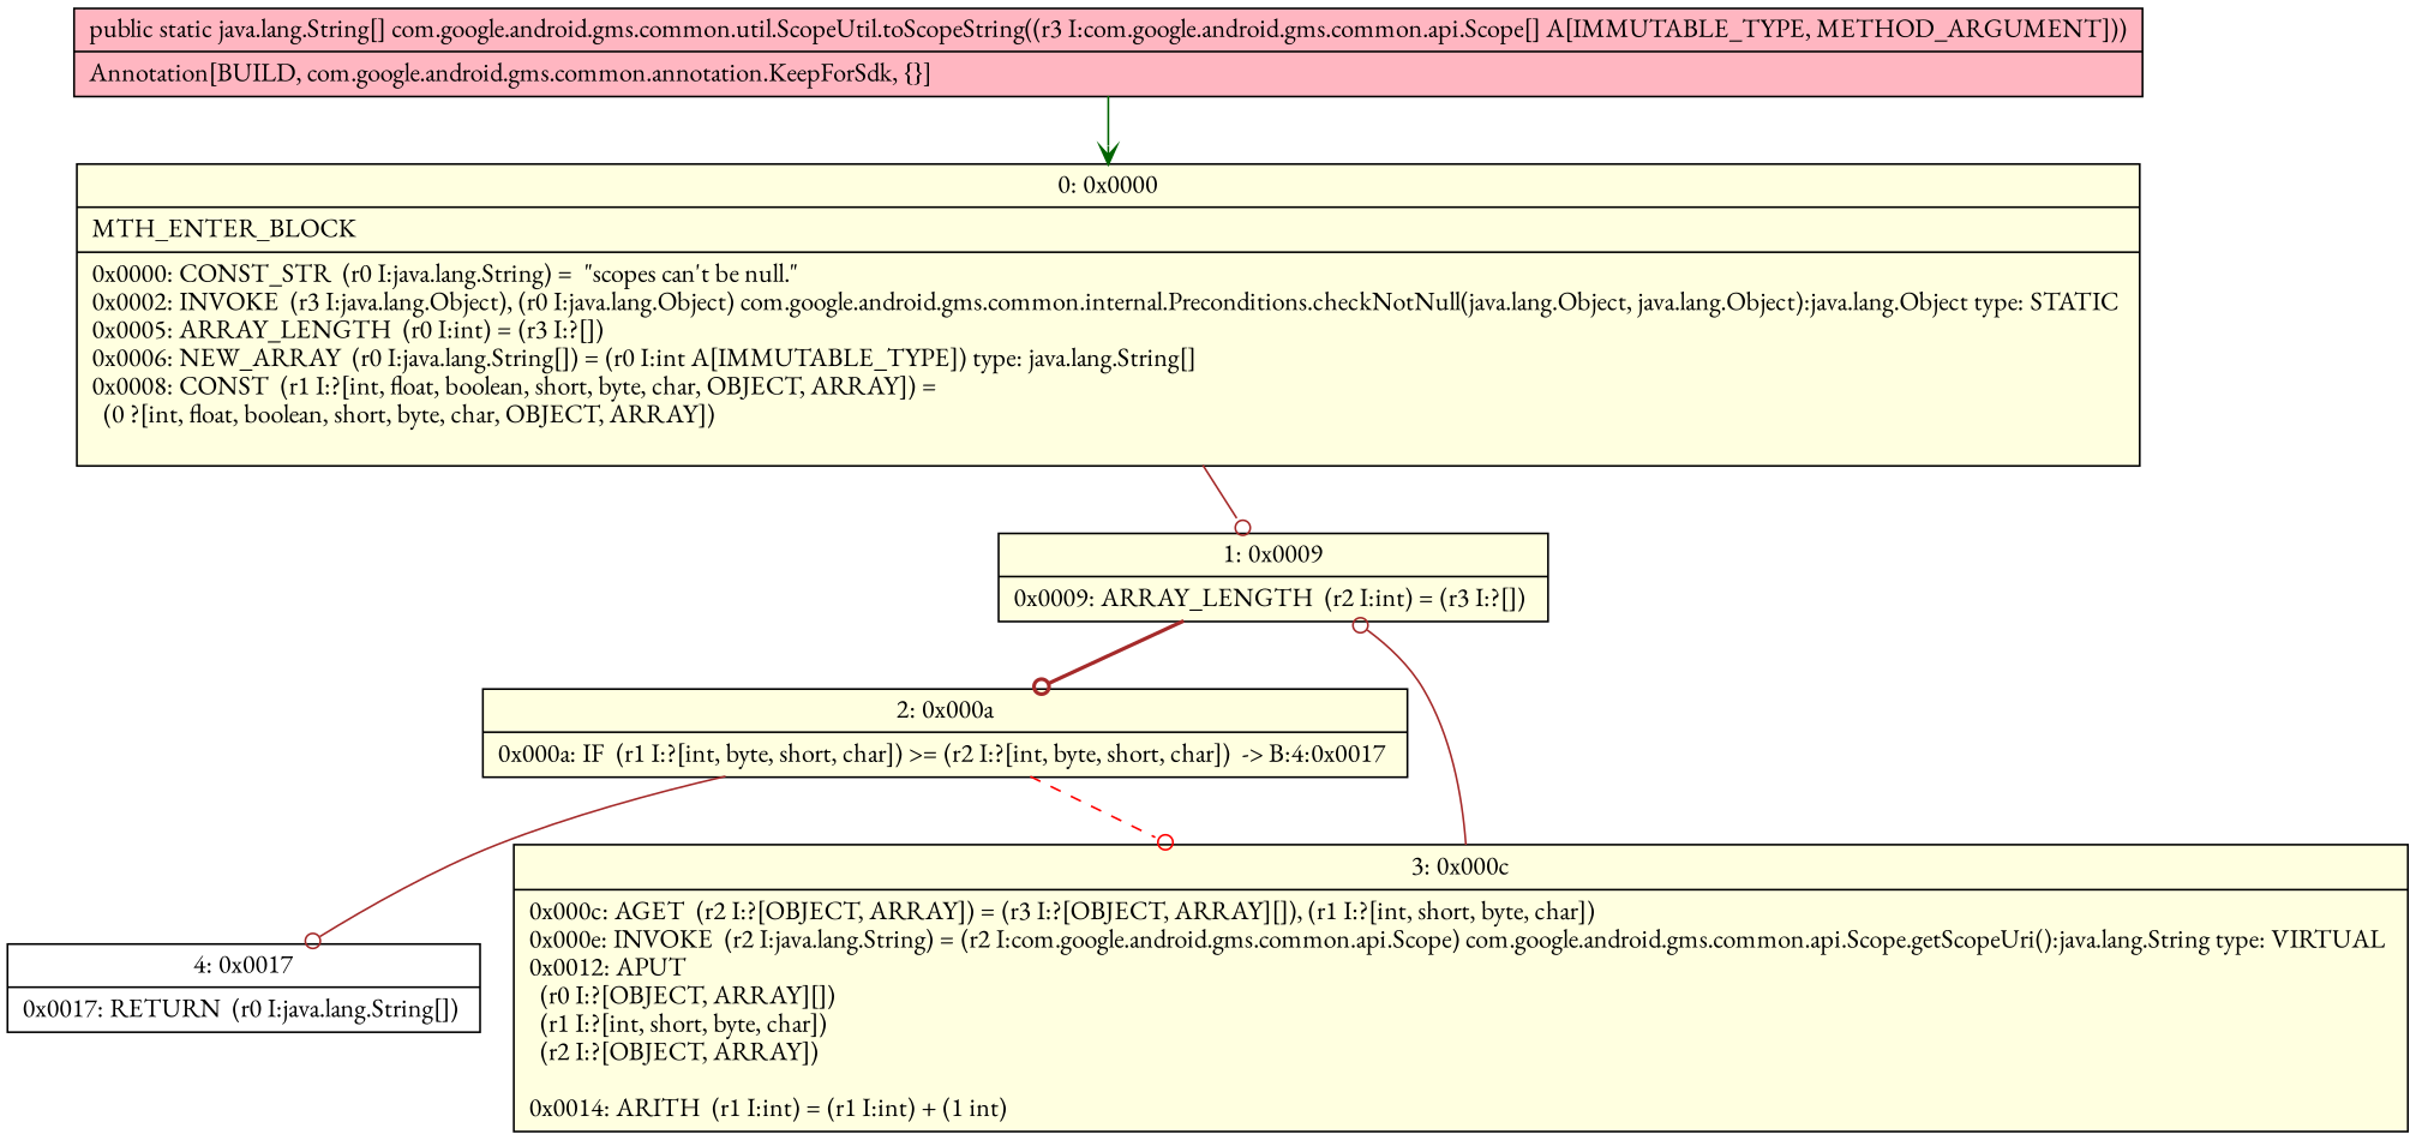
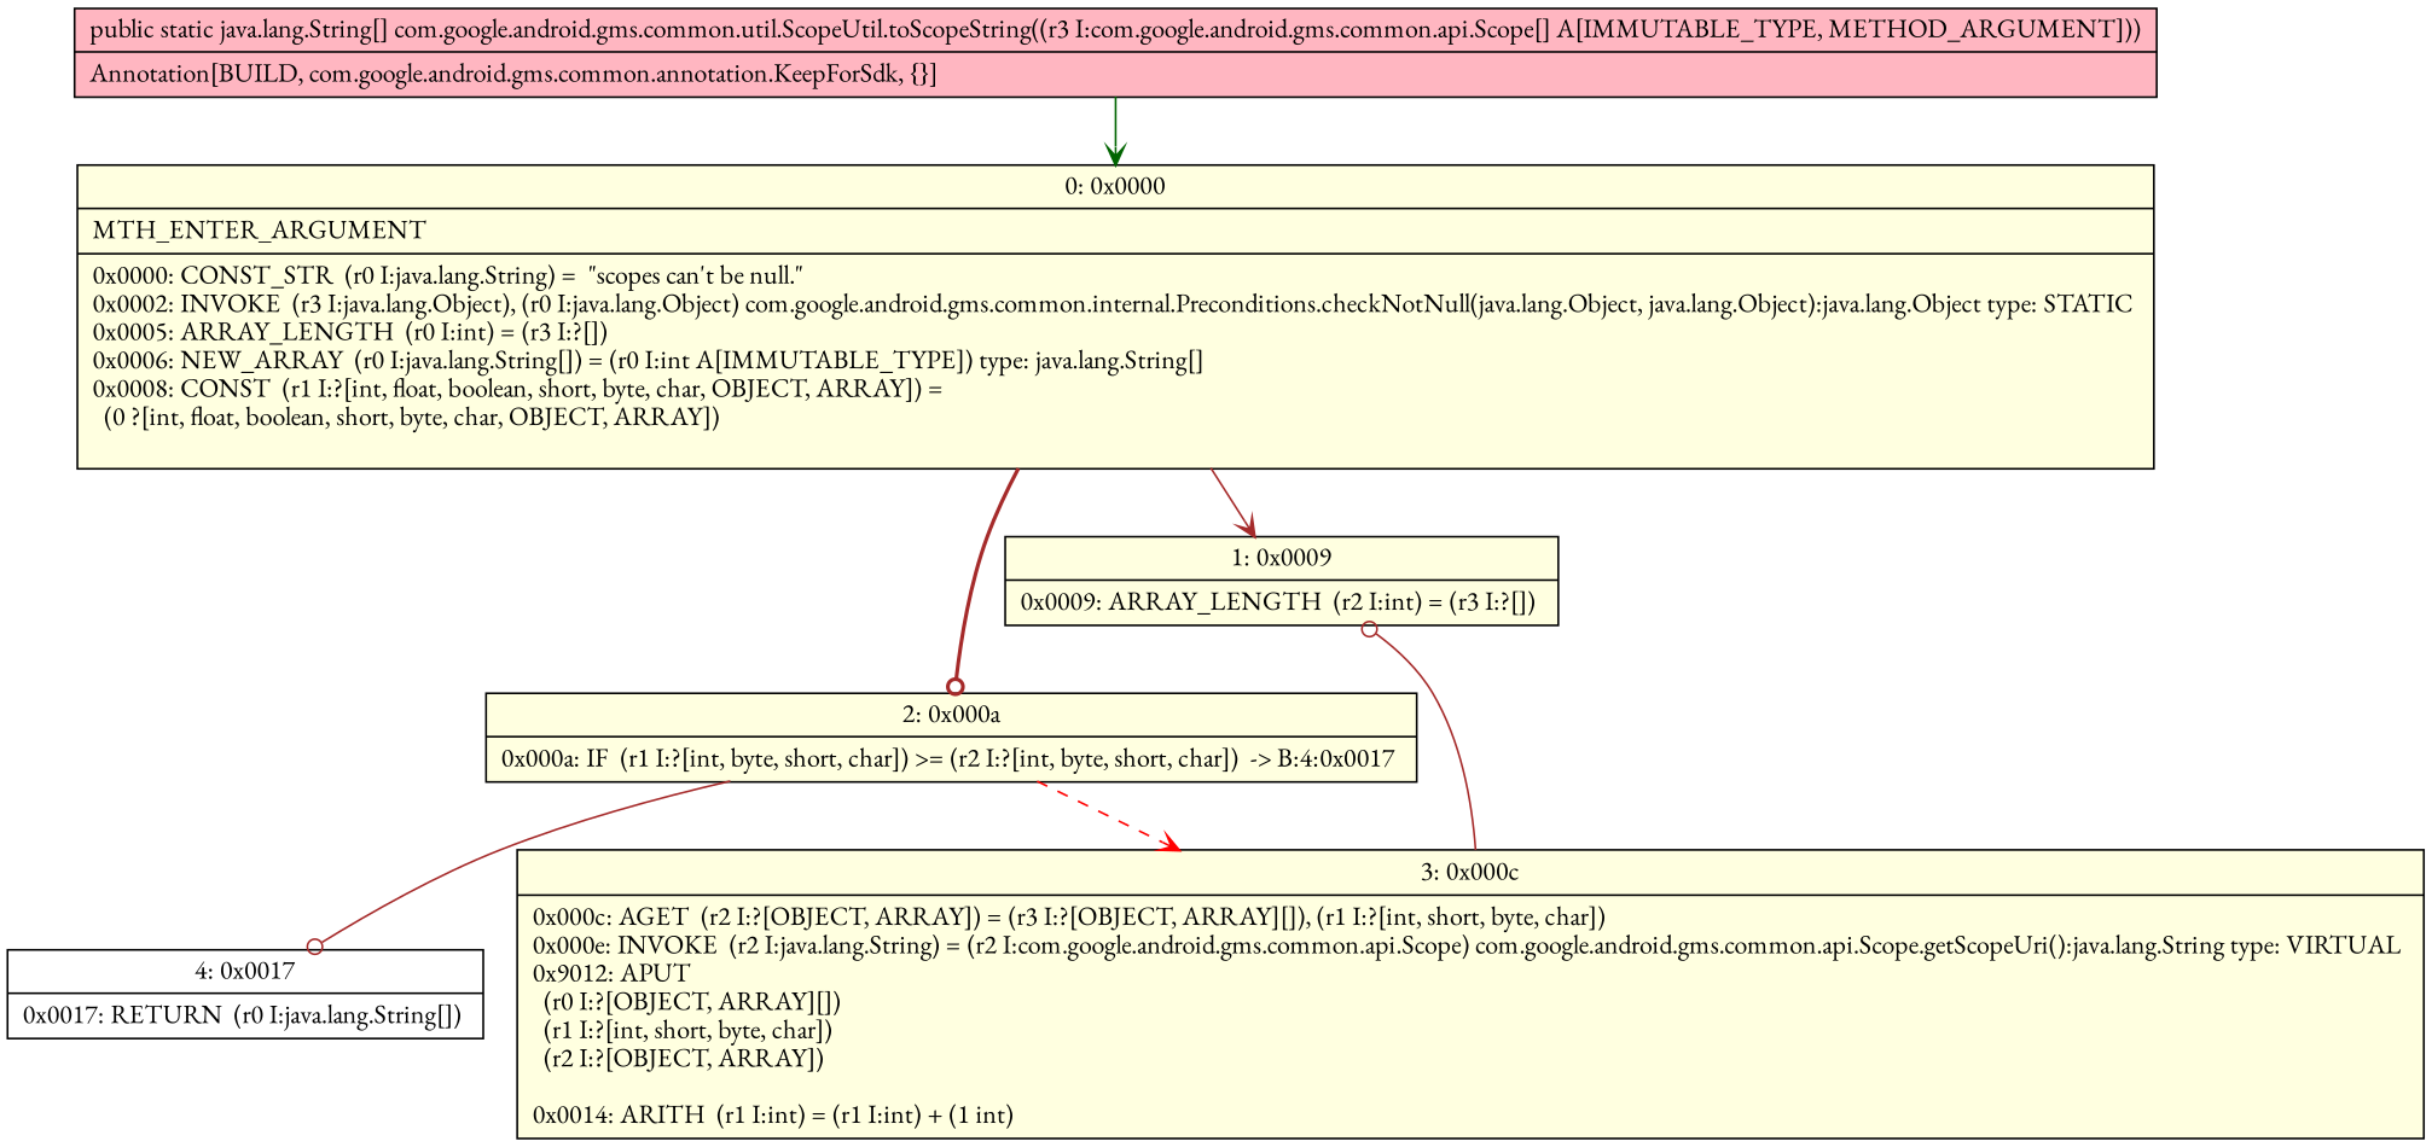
  digraph {
    fontname="EB Garamond"
    node [fillcolor=lightyellow fontname="EB Garamond" shape=record style=filled]
    edge [arrowhead=vee color=brown fontname="EB Garamond" style=solid]
-   n1 [label="{0\:\ 0x0000|MTH_ENTER_BLOCK\l|0x0000: CONST_STR  (r0 I:java.lang.String) =  \"scopes can't be null.\" \l0x0002: INVOKE  (r3 I:java.lang.Object), (r0 I:java.lang.Object) com.google.android.gms.common.internal.Preconditions.checkNotNull(java.lang.Object, java.lang.Object):java.lang.Object type: STATIC \l0x0005: ARRAY_LENGTH  (r0 I:int) = (r3 I:?[]) \l0x0006: NEW_ARRAY  (r0 I:java.lang.String[]) = (r0 I:int A[IMMUTABLE_TYPE]) type: java.lang.String[] \l0x0008: CONST  (r1 I:?[int, float, boolean, short, byte, char, OBJECT, ARRAY]) = \l  (0 ?[int, float, boolean, short, byte, char, OBJECT, ARRAY])\l \l}"]
+   n1 [label="{0\:\ 0x0000|MTH_ENTER_ARGUMENT\l|0x0000: CONST_STR  (r0 I:java.lang.String) =  \"scopes can't be null.\" \l0x0002: INVOKE  (r3 I:java.lang.Object), (r0 I:java.lang.Object) com.google.android.gms.common.internal.Preconditions.checkNotNull(java.lang.Object, java.lang.Object):java.lang.Object type: STATIC \l0x0005: ARRAY_LENGTH  (r0 I:int) = (r3 I:?[]) \l0x0006: NEW_ARRAY  (r0 I:java.lang.String[]) = (r0 I:int A[IMMUTABLE_TYPE]) type: java.lang.String[] \l0x0008: CONST  (r1 I:?[int, float, boolean, short, byte, char, OBJECT, ARRAY]) = \l  (0 ?[int, float, boolean, short, byte, char, OBJECT, ARRAY])\l \l}"]
    n2 [label="{1\:\ 0x0009|0x0009: ARRAY_LENGTH  (r2 I:int) = (r3 I:?[]) \l}"]
    n3 [label="{2\:\ 0x000a|0x000a: IF  (r1 I:?[int, byte, short, char]) \>= (r2 I:?[int, byte, short, char])  \-\> B:4:0x0017 \l}"]
-   n4 [label="{3\:\ 0x000c|0x000c: AGET  (r2 I:?[OBJECT, ARRAY]) = (r3 I:?[OBJECT, ARRAY][]), (r1 I:?[int, short, byte, char]) \l0x000e: INVOKE  (r2 I:java.lang.String) = (r2 I:com.google.android.gms.common.api.Scope) com.google.android.gms.common.api.Scope.getScopeUri():java.lang.String type: VIRTUAL \l0x0012: APUT  \l  (r0 I:?[OBJECT, ARRAY][])\l  (r1 I:?[int, short, byte, char])\l  (r2 I:?[OBJECT, ARRAY])\l \l0x0014: ARITH  (r1 I:int) = (r1 I:int) + (1 int) \l}"]
+   n4 [label="{3\:\ 0x000c|0x000c: AGET  (r2 I:?[OBJECT, ARRAY]) = (r3 I:?[OBJECT, ARRAY][]), (r1 I:?[int, short, byte, char]) \l0x000e: INVOKE  (r2 I:java.lang.String) = (r2 I:com.google.android.gms.common.api.Scope) com.google.android.gms.common.api.Scope.getScopeUri():java.lang.String type: VIRTUAL \l0x9012: APUT  \l  (r0 I:?[OBJECT, ARRAY][])\l  (r1 I:?[int, short, byte, char])\l  (r2 I:?[OBJECT, ARRAY])\l \l0x0014: ARITH  (r1 I:int) = (r1 I:int) + (1 int) \l}"]
    n5 [fillcolor=white label="{4\:\ 0x0017|0x0017: RETURN  (r0 I:java.lang.String[]) \l}"]
    n6 [fillcolor=lightpink label="{public static java.lang.String[] com.google.android.gms.common.util.ScopeUtil.toScopeString((r3 I:com.google.android.gms.common.api.Scope[] A[IMMUTABLE_TYPE, METHOD_ARGUMENT]))  | Annotation[BUILD, com.google.android.gms.common.annotation.KeepForSdk, \{\}]\l}"]
-   n1 -> n2 [arrowhead=odot]
-   n2 -> n3 [arrowhead=odot style=bold]
-   n3 -> n4 [arrowhead=odot color=red style=dashed]
+   n1 -> n2
+   n1 -> n3 [arrowhead=odot style=bold]
+   n3 -> n4 [color=red style=dashed]
    n3 -> n5 [arrowhead=odot]
    n4 -> n2 [arrowhead=odot]
    n6 -> n1 [color=darkgreen]
  }
